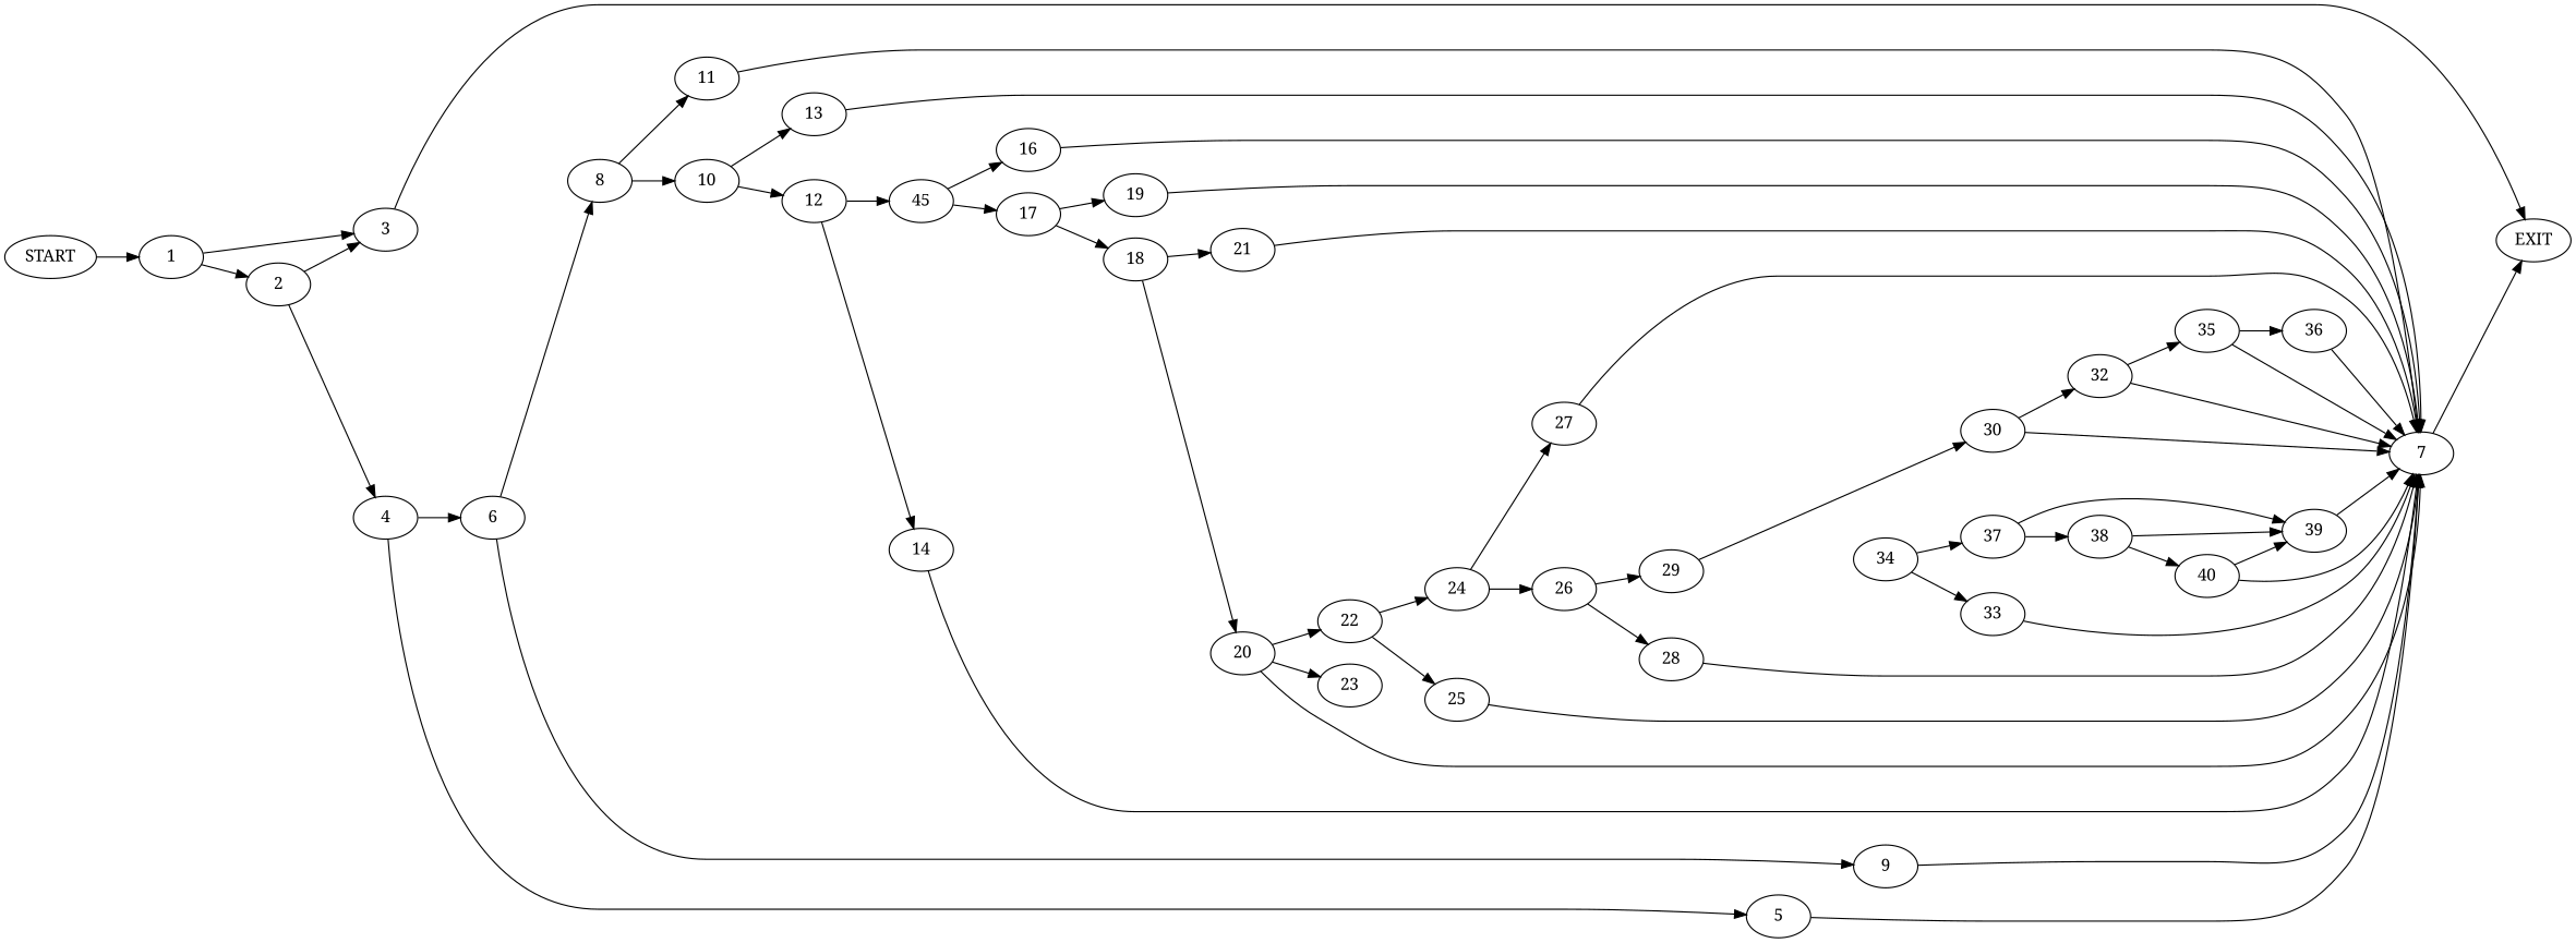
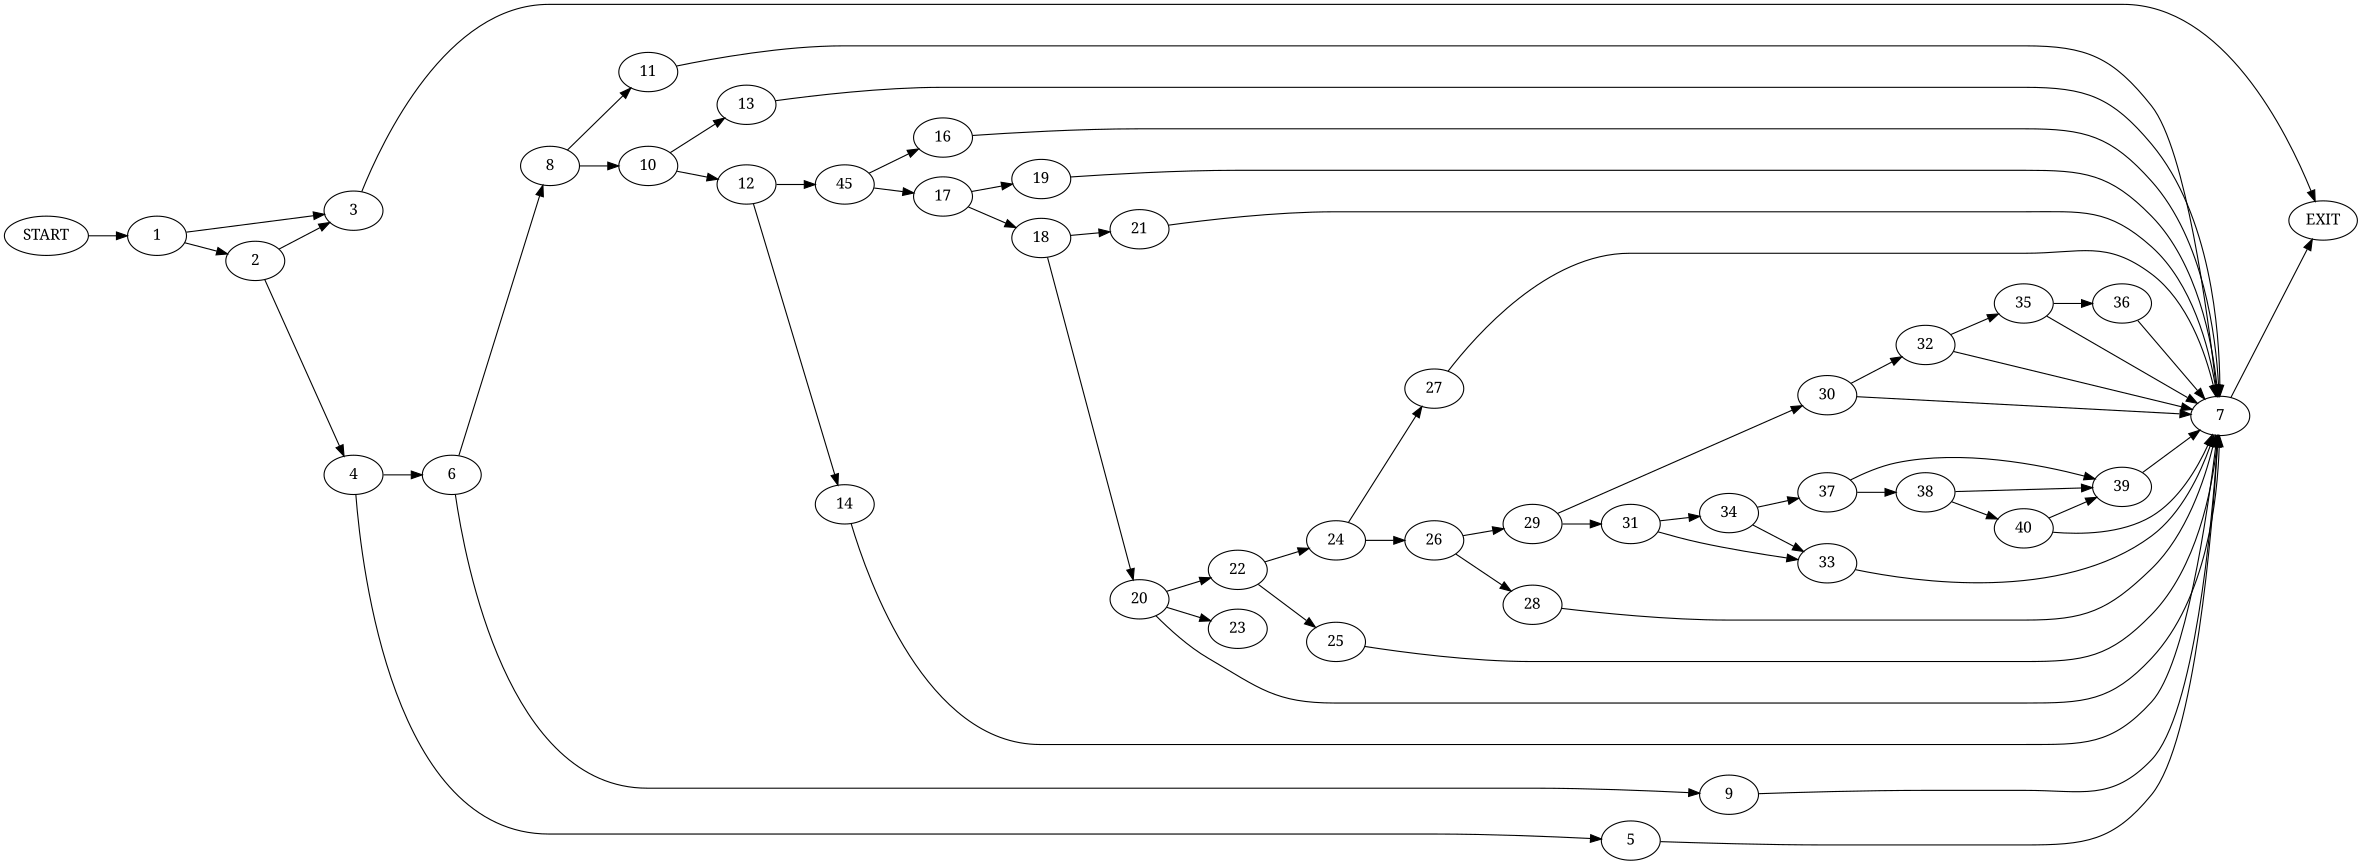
  digraph {
    fontname="Noto Serif"
    rankdir=LR
    node [fontname="Noto Serif"]
    edge [fontname="Noto Serif"]
    n1 [label=START]
    1
    2
    3
    n5 [label=EXIT]
    4
    5
    6
    7
    8
    9
    10
    11
    12
    13
    14
    n17 [label=45]
    16
    17
    18
    19
    20
    21
    22
    23
    24
    25
    26
    27
    28
    29
    30
+   31
    32
    33
    34
    35
    37
    36
    38
    39
    40
    n1 -> 1
    1 -> 2
    1 -> 3
    2 -> 3
    2 -> 4
    3 -> n5
    4 -> 5
    4 -> 6
    5 -> 7
    6 -> 8
    6 -> 9
    7 -> n5
    8 -> 10
    8 -> 11
    9 -> 7
    10 -> 12
    10 -> 13
    11 -> 7
    12 -> 14
    12 -> n17
    13 -> 7
    14 -> 7
    n17 -> 16
    n17 -> 17
    16 -> 7
    17 -> 18
    17 -> 19
    18 -> 20
    18 -> 21
    19 -> 7
    20 -> 7
    20 -> 22
    20 -> 23
    21 -> 7
    22 -> 24
    22 -> 25
    24 -> 26
    24 -> 27
    25 -> 7
    26 -> 28
    26 -> 29
    27 -> 7
    28 -> 7
    29 -> 30
+   29 -> 31
    30 -> 7
    30 -> 32
+   31 -> 33
+   31 -> 34
    32 -> 7
    32 -> 35
    33 -> 7
    34 -> 33
    34 -> 37
    35 -> 7
    35 -> 36
    37 -> 38
    37 -> 39
    36 -> 7
    38 -> 39
    38 -> 40
    39 -> 7
    40 -> 7
    40 -> 39
  }
